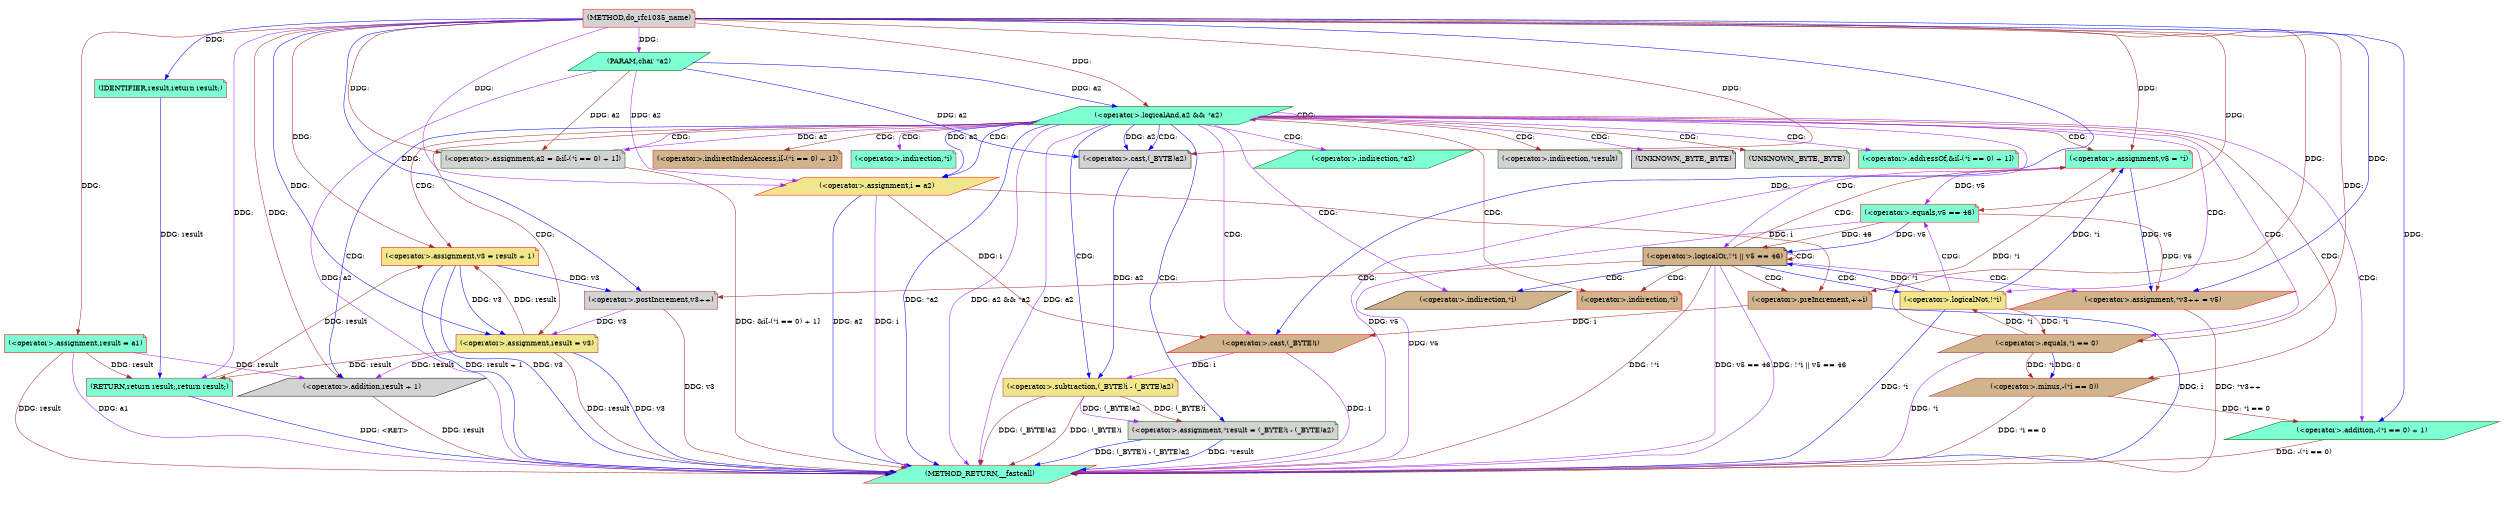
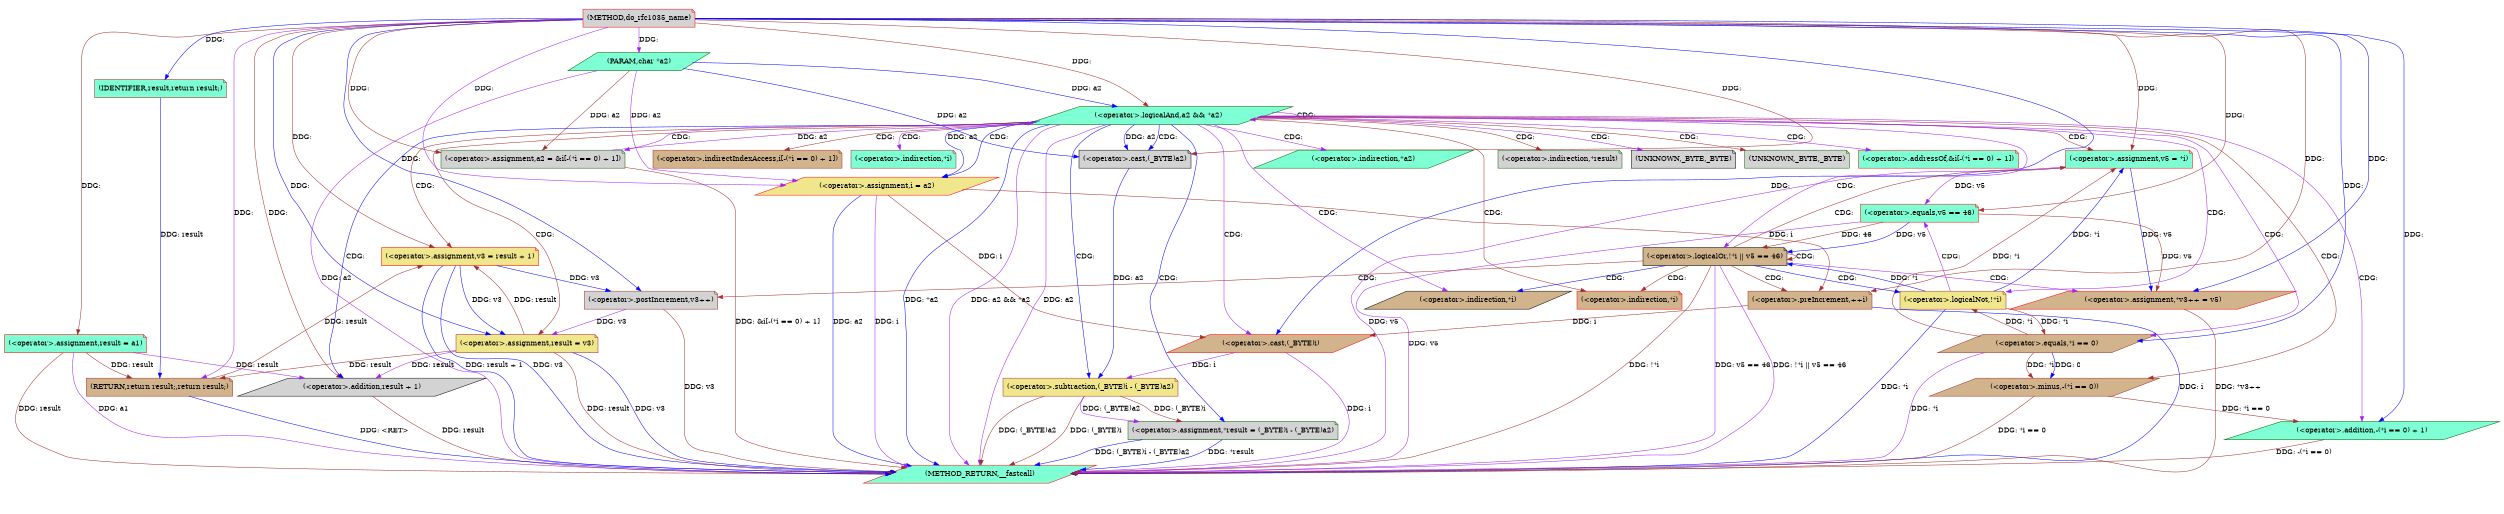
  digraph {
    node [color=red fillcolor=aquamarine shape=note style=filled]
    edge [color=brown]
    n1 [fillcolor=lightgrey label="(METHOD,do_rfc1035_name)"]
    n2 [color=darkgreen label="(PARAM,char *a2)" shape=parallelogram]
    n3 [label="(<operator>.assignment,result = a1)"]
    n4 [color=darkgreen label="(<operator>.logicalAnd,a2 && *a2)" shape=parallelogram]
    n5 [fillcolor=khaki label="(<operator>.assignment,v3 = result + 1)"]
    n6 [color=black fillcolor=lightgrey label="(<operator>.addition,result + 1)" shape=parallelogram]
    n7 [fillcolor=khaki label="(<operator>.assignment,i = a2)" shape=parallelogram]
    n8 [color=brown fillcolor=tan label="(<operator>.preIncrement,++i)"]
    n9 [label="(<operator>.assignment,v5 = *i)"]
    n10 [label="(<operator>.equals,v5 == 46)"]
    n11 [fillcolor=tan label="(<operator>.assignment,*v3++ = v5)" shape=parallelogram]
    n12 [color=brown fillcolor=lightgrey label="(<operator>.postIncrement,v3++)"]
    n13 [fillcolor=tan label="(<operator>.cast,(_BYTE)i)" shape=parallelogram]
    n14 [color=black fillcolor=lightgrey label="(<operator>.cast,(_BYTE)a2)"]
    n15 [color=brown fillcolor=khaki label="(<operator>.assignment,result = v3)"]
    n16 [color=darkgreen fillcolor=lightgrey label="(<operator>.assignment,a2 = &i[-(*i == 0) + 1])"]
    n17 [color=darkgreen label="(<operator>.addition,-(*i == 0) + 1)" shape=parallelogram]
    n18 [color=brown fillcolor=tan label="(<operator>.equals,*i == 0)" shape=parallelogram]
-   n19 [color=brown label="(RETURN,return result;,return result;)"]
+   n19 [color=brown fillcolor=tan label="(RETURN,return result;,return result;)"]
    n20 [color=brown label="(IDENTIFIER,result,return result;)"]
    n21 [label="(METHOD_RETURN,__fastcall)" shape=parallelogram]
    n22 [color=black fillcolor=tan label="(<operator>.logicalOr,!*i || v5 == 46)"]
    n23 [color=brown fillcolor=khaki label="(<operator>.logicalNot,!*i)"]
    n24 [color=darkgreen fillcolor=lightgrey label="(<operator>.assignment,*result = (_BYTE)i - (_BYTE)a2)"]
    n25 [color=brown fillcolor=khaki label="(<operator>.subtraction,(_BYTE)i - (_BYTE)a2)"]
    n26 [color=brown fillcolor=tan label="(<operator>.minus,-(*i == 0))" shape=parallelogram]
    n27 [color=darkgreen label="(<operator>.indirection,*a2)" shape=parallelogram]
    n28 [fillcolor=tan label="(<operator>.indirection,*i)"]
    n29 [color=black fillcolor=tan label="(<operator>.indirection,*i)" shape=parallelogram]
    n30 [color=darkgreen fillcolor=lightgrey label="(<operator>.indirection,*result)"]
    n31 [color=black fillcolor=lightgrey label="(UNKNOWN,_BYTE,_BYTE)"]
    n32 [color=darkgreen fillcolor=lightgrey label="(UNKNOWN,_BYTE,_BYTE)"]
    n33 [label="(<operator>.addressOf,&i[-(*i == 0) + 1])"]
    n34 [color=brown fillcolor=tan label="(<operator>.indirectIndexAccess,i[-(*i == 0) + 1])"]
    n35 [color=brown label="(<operator>.indirection,*i)"]
    n1 -> n2 [color=purple label="DDG: "]
    n1 -> n3 [label="DDG: "]
    n1 -> n4 [label="DDG: "]
    n1 -> n5 [label="DDG: "]
    n1 -> n6 [label="DDG: "]
    n1 -> n7 [color=purple label="DDG: "]
    n1 -> n8 [label="DDG: "]
    n1 -> n9 [label="DDG: "]
    n1 -> n10 [label="DDG: "]
    n1 -> n11 [color=blue label="DDG: "]
    n1 -> n12 [color=blue label="DDG: "]
    n1 -> n13 [color=blue label="DDG: "]
    n1 -> n14 [label="DDG: "]
    n1 -> n15 [color=blue label="DDG: "]
    n1 -> n16 [label="DDG: "]
    n1 -> n17 [color=blue label="DDG: "]
-   n1 -> n18 [label="DDG: "]
+   n1 -> n18 [color=blue label="DDG: "]
    n1 -> n19 [color=purple label="DDG: "]
    n1 -> n20 [color=blue label="DDG: "]
    n2 -> n4 [color=blue label="DDG: a2"]
    n2 -> n7 [color=purple label="DDG: a2"]
    n2 -> n14 [color=blue label="DDG: a2"]
    n2 -> n16 [label="DDG: a2"]
    n2 -> n21 [color=purple label="DDG: a2"]
    n3 -> n6 [color=purple label="DDG: result"]
    n3 -> n19 [label="DDG: result"]
    n3 -> n21 [label="DDG: result"]
    n3 -> n21 [color=purple label="DDG: a1"]
    n4 -> n4 [color=purple label="CDG: "]
    n4 -> n5 [label="CDG: "]
    n4 -> n6 [color=blue label="CDG: "]
    n4 -> n7 [color=blue label="DDG: a2"]
    n4 -> n7 [color=blue label="CDG: "]
    n4 -> n9 [label="CDG: "]
    n4 -> n13 [color=purple label="CDG: "]
    n4 -> n14 [color=blue label="DDG: a2"]
    n4 -> n14 [color=blue label="CDG: "]
    n4 -> n15 [label="CDG: "]
    n4 -> n16 [color=purple label="CDG: "]
    n4 -> n17 [color=purple label="CDG: "]
    n4 -> n18 [color=purple label="CDG: "]
    n4 -> n21 [color=blue label="DDG: *a2"]
    n4 -> n21 [color=purple label="DDG: a2 && *a2"]
    n4 -> n21 [color=purple label="DDG: a2"]
    n4 -> n22 [color=purple label="CDG: "]
    n4 -> n23 [color=purple label="CDG: "]
    n4 -> n24 [color=blue label="CDG: "]
    n4 -> n25 [color=blue label="CDG: "]
    n4 -> n26 [label="CDG: "]
    n4 -> n27 [color=purple label="CDG: "]
    n4 -> n28 [label="CDG: "]
    n4 -> n29 [color=purple label="CDG: "]
    n4 -> n30 [label="CDG: "]
    n4 -> n31 [color=purple label="CDG: "]
    n4 -> n32 [label="CDG: "]
    n4 -> n33 [color=purple label="CDG: "]
    n4 -> n34 [label="CDG: "]
    n4 -> n35 [color=purple label="CDG: "]
    n5 -> n12 [color=blue label="DDG: v3"]
    n5 -> n15 [color=blue label="DDG: v3"]
    n5 -> n21 [color=blue label="DDG: result + 1"]
    n5 -> n21 [color=blue label="DDG: v3"]
    n6 -> n21 [label="DDG: result"]
    n7 -> n8 [label="DDG: i"]
    n7 -> n13 [label="DDG: i"]
    n7 -> n21 [color=blue label="DDG: a2"]
    n7 -> n21 [color=purple label="DDG: i"]
    n8 -> n13 [label="DDG: i"]
    n8 -> n21 [color=blue label="DDG: i"]
    n9 -> n10 [color=purple label="DDG: v5"]
    n9 -> n11 [color=blue label="DDG: v5"]
    n9 -> n21 [color=purple label="DDG: v5"]
    n10 -> n11 [label="DDG: v5"]
    n10 -> n21 [color=purple label="DDG: v5"]
    n10 -> n22 [color=blue label="DDG: v5"]
    n10 -> n22 [label="DDG: 46"]
    n11 -> n21 [label="DDG: *v3++"]
    n12 -> n15 [color=purple label="DDG: v3"]
    n12 -> n21 [label="DDG: v3"]
    n13 -> n21 [color=purple label="DDG: i"]
    n13 -> n25 [color=purple label="DDG: i"]
    n14 -> n25 [color=blue label="DDG: a2"]
    n15 -> n5 [label="DDG: result"]
    n15 -> n6 [color=purple label="DDG: result"]
    n15 -> n19 [label="DDG: result"]
    n15 -> n21 [color=blue label="DDG: v3"]
    n15 -> n21 [label="DDG: result"]
    n16 -> n4 [color=purple label="DDG: a2"]
    n16 -> n21 [label="DDG: &i[-(*i == 0) + 1]"]
    n17 -> n21 [label="DDG: -(*i == 0)"]
    n18 -> n9 [label="DDG: *i"]
    n18 -> n21 [color=purple label="DDG: *i"]
    n18 -> n23 [label="DDG: *i"]
    n18 -> n26 [label="DDG: *i"]
    n18 -> n26 [color=blue label="DDG: 0"]
    n19 -> n5 [label="DDG: result"]
    n19 -> n21 [color=blue label="DDG: <RET>"]
    n20 -> n19 [color=blue label="DDG: result"]
    n22 -> n8 [label="CDG: "]
    n22 -> n9 [label="CDG: "]
    n22 -> n11 [color=purple label="CDG: "]
    n22 -> n12 [label="CDG: "]
    n22 -> n21 [label="DDG: !*i"]
    n22 -> n21 [color=purple label="DDG: v5 == 46"]
    n22 -> n21 [color=purple label="DDG: !*i || v5 == 46"]
    n22 -> n22 [label="CDG: "]
    n22 -> n23 [color=blue label="CDG: "]
    n22 -> n28 [label="CDG: "]
    n22 -> n29 [color=blue label="CDG: "]
    n23 -> n9 [color=blue label="DDG: *i"]
    n23 -> n10 [color=purple label="CDG: "]
    n23 -> n18 [label="DDG: *i"]
    n23 -> n21 [color=blue label="DDG: *i"]
    n23 -> n22 [color=blue label="DDG: *i"]
    n24 -> n21 [color=blue label="DDG: *result"]
    n24 -> n21 [color=blue label="DDG: (_BYTE)i - (_BYTE)a2"]
    n25 -> n21 [label="DDG: (_BYTE)a2"]
    n25 -> n21 [label="DDG: (_BYTE)i"]
    n25 -> n24 [label="DDG: (_BYTE)i"]
    n25 -> n24 [color=purple label="DDG: (_BYTE)a2"]
    n26 -> n17 [label="DDG: *i == 0"]
    n26 -> n21 [label="DDG: *i == 0"]
  }
